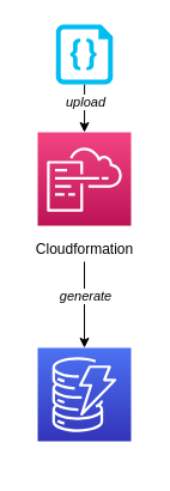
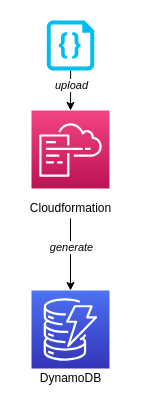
  <mxCell id="0" />
  <mxCell id="1" parent="0" />
  <mxCell id="2" value="" style="outlineConnect=0;fontColor=#232F3E;gradientColor=#F34482;gradientDirection=north;fillColor=#BC1356;strokeColor=#ffffff;dashed=0;verticalLabelPosition=bottom;verticalAlign=top;align=center;html=1;fontSize=12;fontStyle=0;aspect=fixed;shape=mxgraph.aws4.resourceIcon;resIcon=mxgraph.aws4.cloudformation;" vertex="1" parent="1"><mxGeometry x="31" y="110" width="78" height="78" as="geometry" /></mxCell>
  <mxCell id="3" value="" style="outlineConnect=0;fontColor=#232F3E;gradientColor=#4D72F3;gradientDirection=north;fillColor=#3334B9;strokeColor=#ffffff;dashed=0;verticalLabelPosition=bottom;verticalAlign=top;align=center;html=1;fontSize=12;fontStyle=0;aspect=fixed;shape=mxgraph.aws4.resourceIcon;resIcon=mxgraph.aws4.dynamodb;" vertex="1" parent="1"><mxGeometry x="31" y="290" width="78" height="78" as="geometry" /></mxCell>
  <mxCell id="4" style="edgeStyle=orthogonalEdgeStyle;rounded=0;orthogonalLoop=1;jettySize=auto;html=1;" edge="1" parent="1" source="6" target="2"><mxGeometry relative="1" as="geometry" /></mxCell>
  <mxCell id="5" value="&lt;i&gt;upload&lt;/i&gt;" style="edgeLabel;html=1;align=center;verticalAlign=middle;resizable=0;points=[];" vertex="1" connectable="0" parent="4"><mxGeometry x="-0.285" relative="1" as="geometry"><mxPoint as="offset" /></mxGeometry></mxCell>
  <mxCell id="6" value="" style="verticalLabelPosition=bottom;html=1;verticalAlign=top;align=center;strokeColor=none;fillColor=#00BEF2;shape=mxgraph.azure.code_file;pointerEvents=1;" vertex="1" parent="1"><mxGeometry x="46.25" y="20" width="47.5" height="50" as="geometry" /></mxCell>
  <mxCell id="7" style="edgeStyle=orthogonalEdgeStyle;rounded=0;orthogonalLoop=1;jettySize=auto;html=1;" edge="1" parent="1" source="9" target="3"><mxGeometry relative="1" as="geometry" /></mxCell>
  <mxCell id="8" value="&lt;i&gt;generate&lt;/i&gt;" style="edgeLabel;html=1;align=center;verticalAlign=middle;resizable=0;points=[];" vertex="1" connectable="0" parent="7"><mxGeometry x="-0.358" relative="1" as="geometry"><mxPoint y="5.6" as="offset" /></mxGeometry></mxCell>
  <mxCell id="9" value="Cloudformation" style="text;html=1;align=center;verticalAlign=middle;resizable=0;points=[];autosize=1;" vertex="1" parent="1"><mxGeometry x="20" y="198" width="100" height="20" as="geometry" /></mxCell>
+ <mxCell id="10" value="DynamoDB" style="text;html=1;align=center;verticalAlign=middle;resizable=0;points=[];autosize=1;" vertex="1" parent="1"><mxGeometry x="30" y="368" width="80" height="20" as="geometry" /></mxCell>
